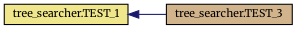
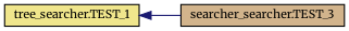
  digraph {
    rankdir=LR
    fontname=Merriweather
    node [color=black fontname=Merriweather fontsize=10 shape=box style=filled]
    n1 [fillcolor=khaki fontcolor=black height=0.2 label="tree_searcher.TEST_1" width=0.4]
-   n2 [fillcolor=tan height=0.2 label="tree_searcher.TEST_3" width=0.4]
+   n2 [fillcolor=tan height=0.2 label="searcher_searcher.TEST_3" width=0.4]
    n1 -> n2 [color=midnightblue dir=back fontname=Merriweather fontsize=10 labelfontname=Helvetica labelfontsize=10 style=solid]
  }
